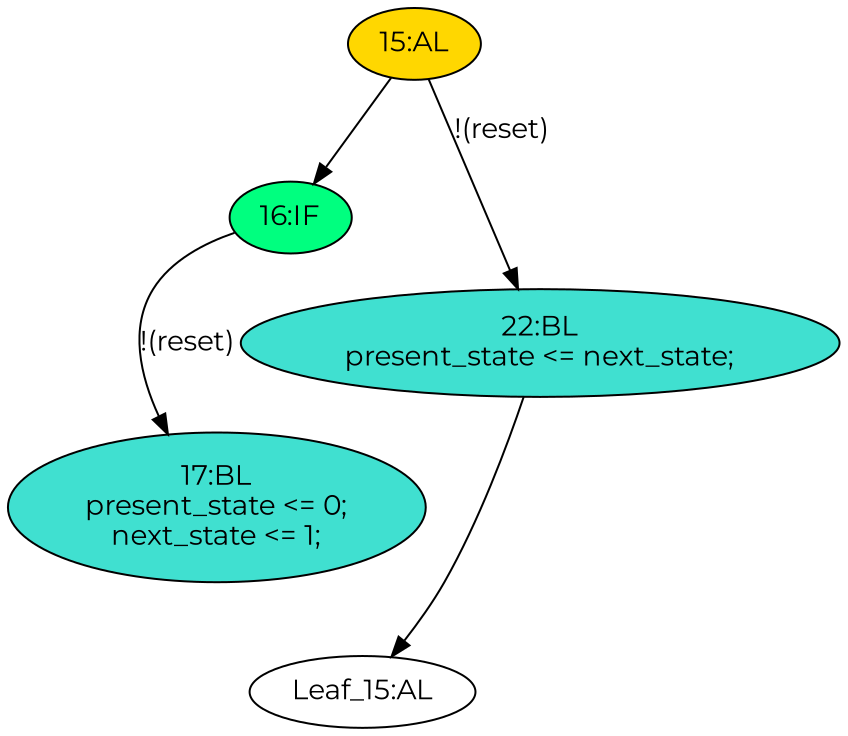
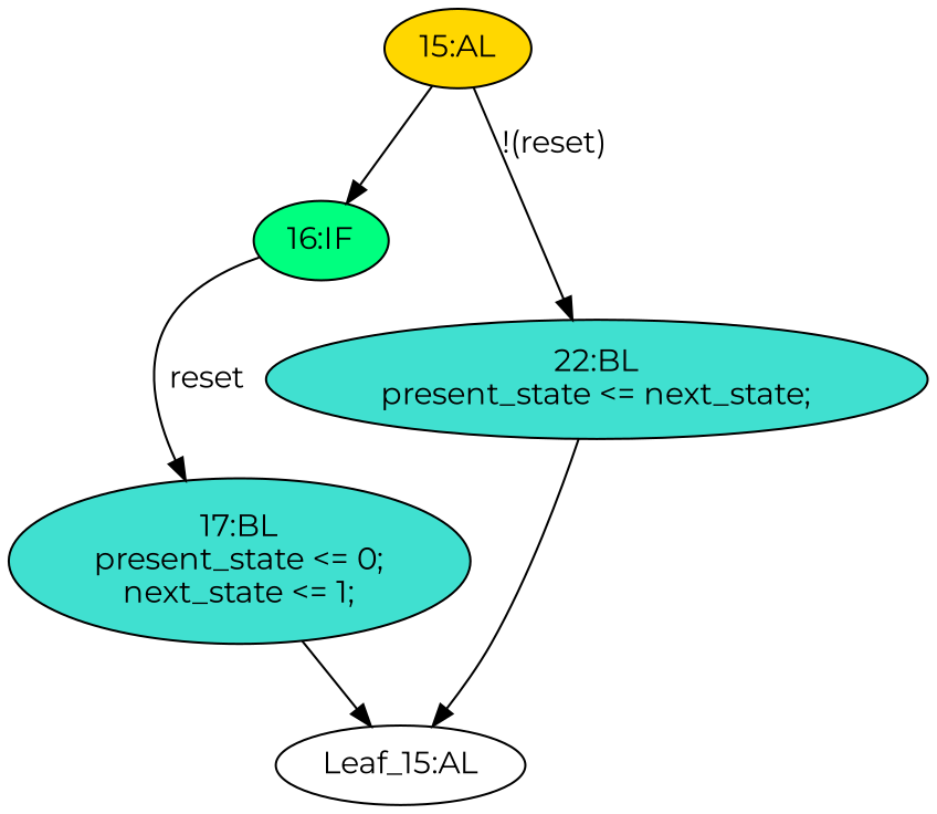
  strict digraph {
    fontname=Montserrat
    node [fontname=Montserrat fillcolor=turquoise statements="[]" style=filled typ=Block]
    edge [cond="[]" fontname=Montserrat lineno=None]
    n1 [def_var="['present_state', 'next_state']" label="Leaf_15:AL" fillcolor="" statements="" style="" typ=""]
    n2 [ast="<pyverilog.vparser.ast.IfStatement object at 0x7f516d4a8550>" fillcolor=springgreen label="16:IF" typ=IfStatement]
    n3 [ast="<pyverilog.vparser.ast.Block object at 0x7f516d4a87d0>" label="17:BL\npresent_state <= 0;\nnext_state <= 1;" statements="[<pyverilog.vparser.ast.NonblockingSubstitution object at 0x7f516d4a8810>, <pyverilog.vparser.ast.NonblockingSubstitution object at 0x7f516d4a8990>]"]
    n4 [ast="<pyverilog.vparser.ast.Block object at 0x7f516d4a85d0>" label="22:BL\npresent_state <= next_state;" statements="[<pyverilog.vparser.ast.NonblockingSubstitution object at 0x7f516d4a8610>]"]
    n5 [ast="<pyverilog.vparser.ast.Always object at 0x7f516d4a8b10>" clk_sens=True fillcolor=gold label="15:AL" sens="['clk', 'reset']" typ=Always use_var="['reset', 'next_state']"]
-   n2 -> n3 [cond="['reset']" label="!(reset)" lineno=16]
+   n2 -> n3 [cond="['reset']" label=reset lineno=16]
+   n3 -> n1
    n4 -> n1
    n5 -> n2
    n5 -> n4 [cond="['reset']" label="!(reset)" lineno=16]
  }
